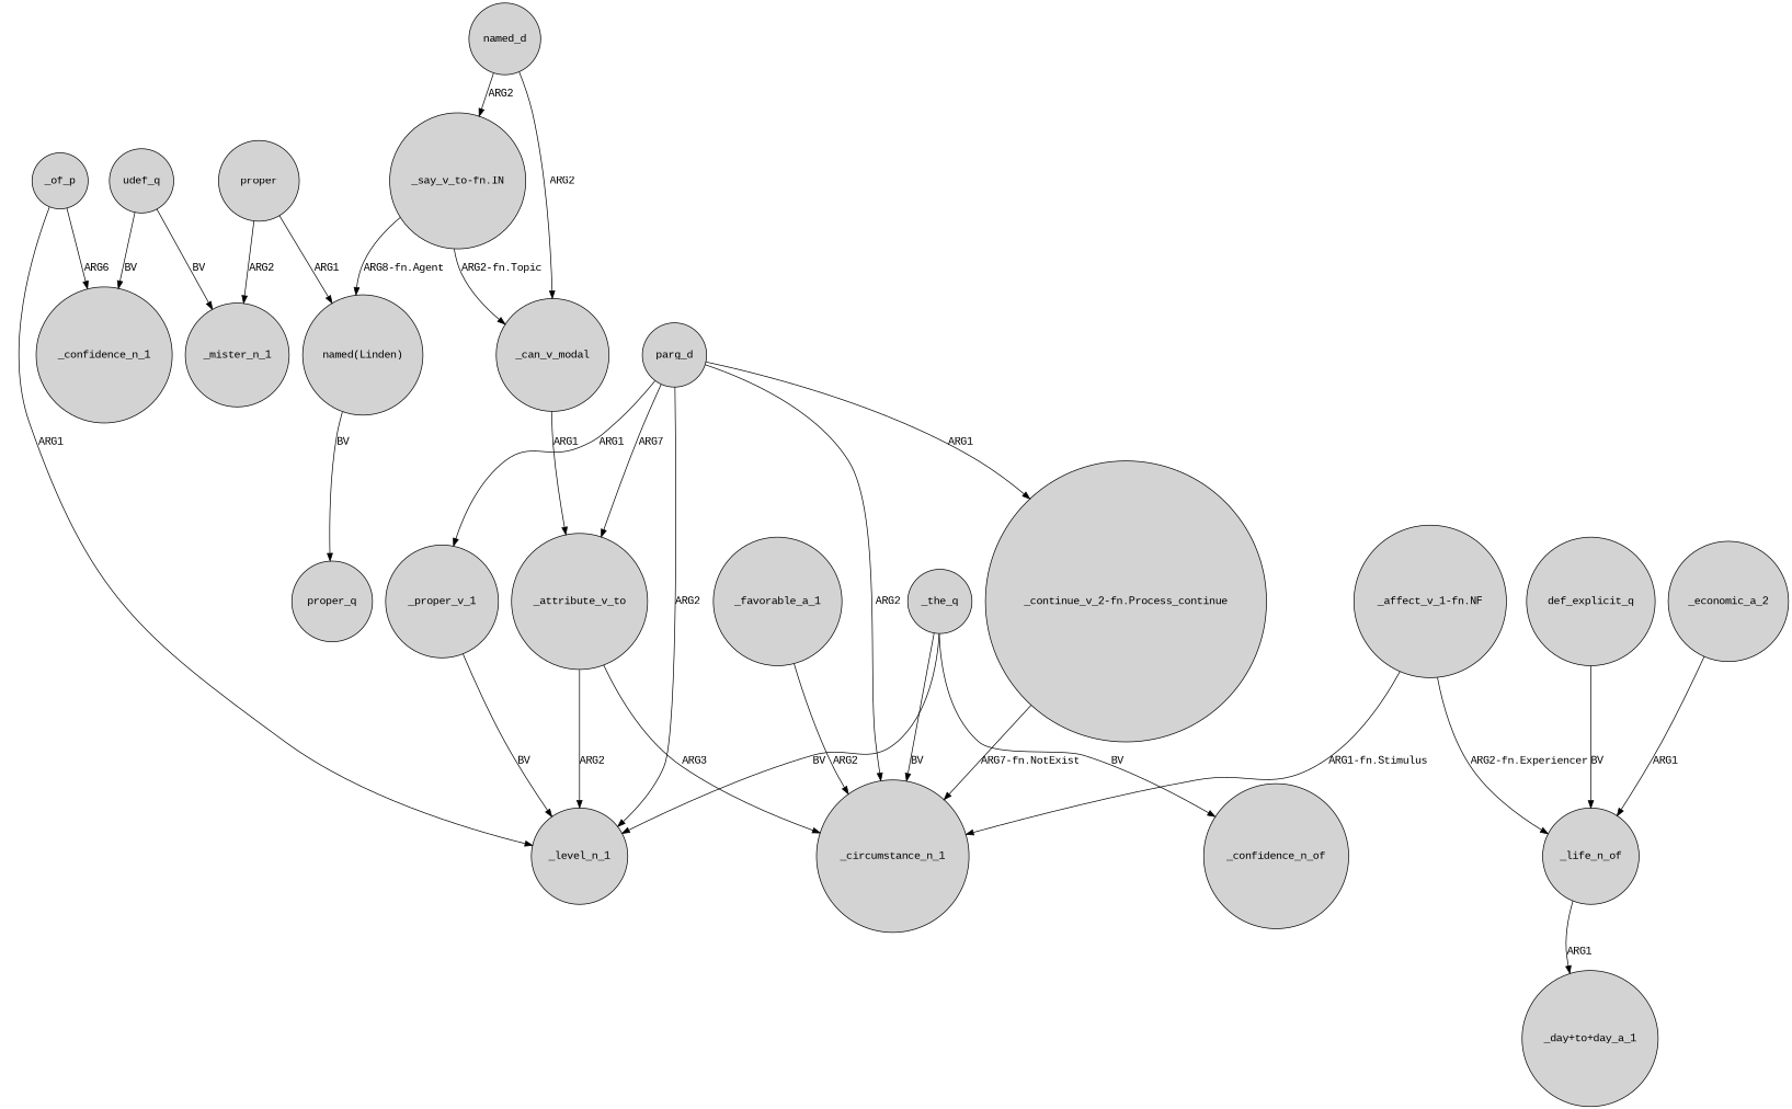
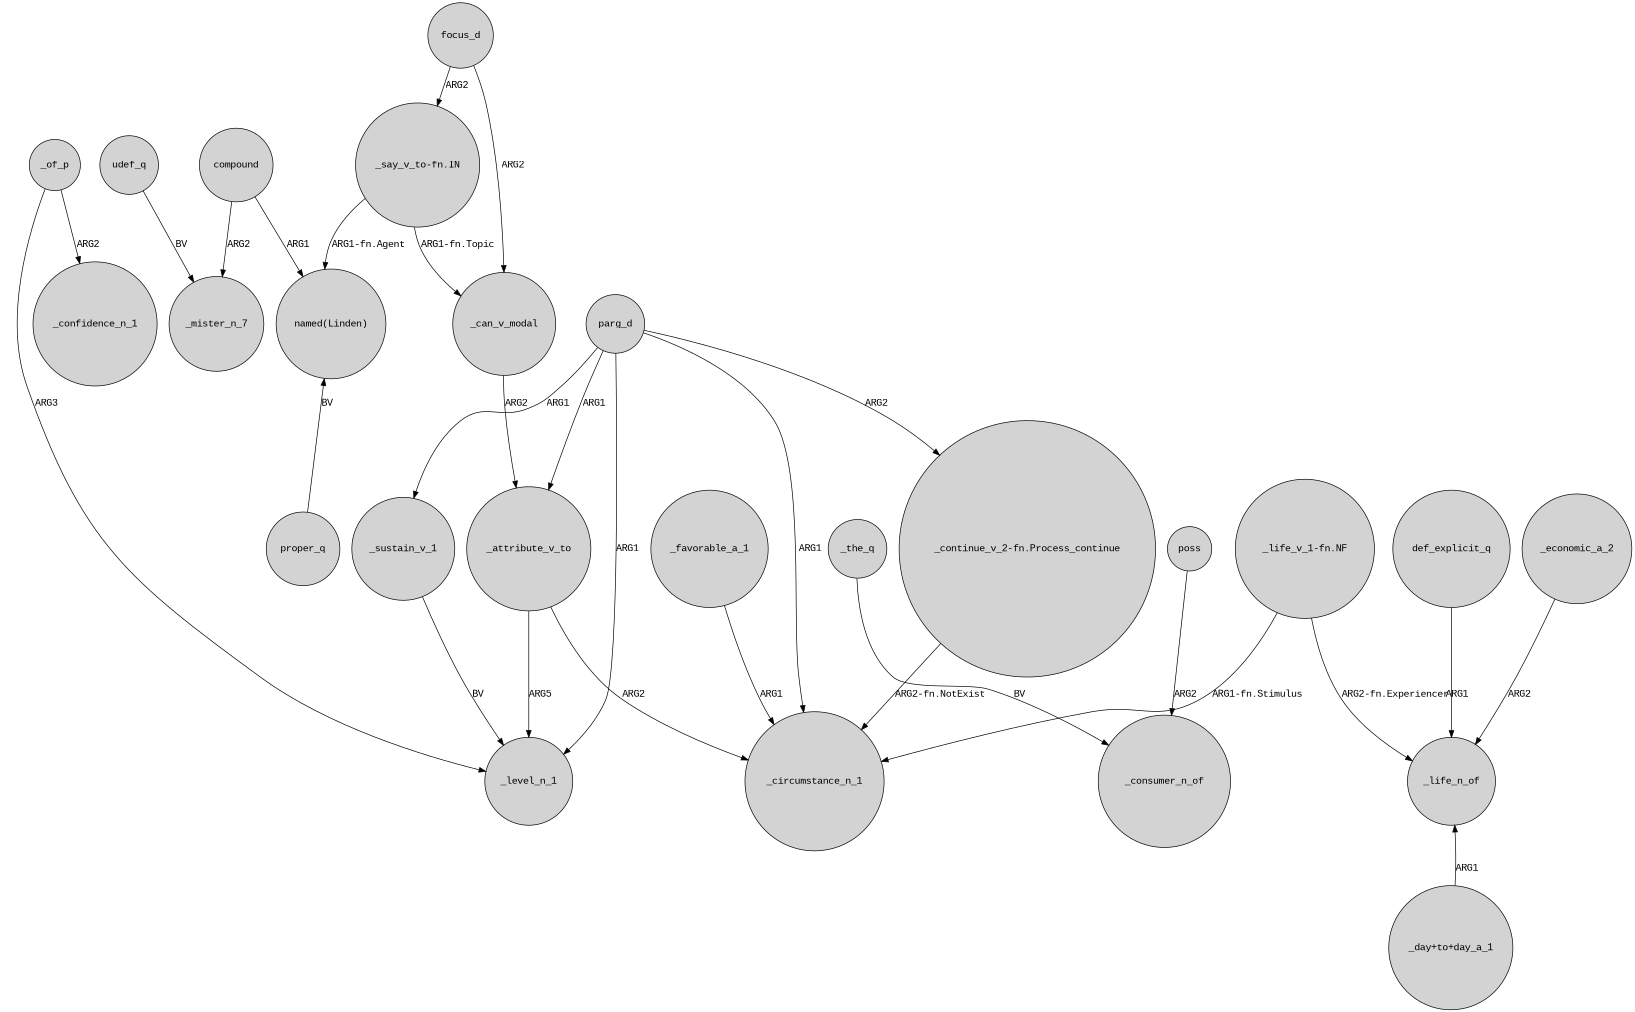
  digraph {
    fontname="Liberation Mono"
    node [fontname="Liberation Mono" shape=circle style=filled]
    edge [fontname="Liberation Mono"]
    _of_p
    _confidence_n_1
    _level_n_1
    _attribute_v_to
    _circumstance_n_1
    parg_d
-   _sustain_v_1 [label=_proper_v_1]
+   _sustain_v_1
    "_continue_v_2-fn.Process_continue"
-   "_affect_v_1-fn.NF"
+   "_affect_v_1-fn.NF" [label="_life_v_1-fn.NF"]
    _life_n_of
    def_explicit_q
-   compound [label=proper]
+   compound
    "named(Linden)"
-   _mister_n_1
+   _mister_n_1 [label=_mister_n_7]
    _the_q
-   _consumer_n_of [label=_confidence_n_of]
+   _consumer_n_of
    udef_q
    "_say_v_to-fn.IN"
    _can_v_modal
+   poss
    proper_q
    _favorable_a_1
    "_day+to+day_a_1"
    n24 [label=_economic_a_2]
-   focus_d [label=named_d]
-   _of_p -> _confidence_n_1 [label=ARG6]
-   _of_p -> _level_n_1 [label=ARG1]
-   _attribute_v_to -> _level_n_1 [label=ARG2]
-   _attribute_v_to -> _circumstance_n_1 [label=ARG3]
-   parg_d -> _level_n_1 [label=ARG2]
-   parg_d -> _attribute_v_to [label=ARG7]
-   parg_d -> _circumstance_n_1 [label=ARG2]
+   focus_d
+   _of_p -> _confidence_n_1 [label=ARG2]
+   _of_p -> _level_n_1 [label=ARG3]
+   _attribute_v_to -> _level_n_1 [label=ARG5]
+   _attribute_v_to -> _circumstance_n_1 [label=ARG2]
+   parg_d -> _level_n_1 [label=ARG1]
+   parg_d -> _attribute_v_to [label=ARG1]
+   parg_d -> _circumstance_n_1 [label=ARG1]
    parg_d -> _sustain_v_1 [label=ARG1]
-   parg_d -> "_continue_v_2-fn.Process_continue" [label=ARG1]
+   parg_d -> "_continue_v_2-fn.Process_continue" [label=ARG2]
    _sustain_v_1 -> _level_n_1 [label=BV]
-   "_continue_v_2-fn.Process_continue" -> _circumstance_n_1 [label="ARG7-fn.NotExist"]
+   "_continue_v_2-fn.Process_continue" -> _circumstance_n_1 [label="ARG2-fn.NotExist"]
    "_affect_v_1-fn.NF" -> _circumstance_n_1 [label="ARG1-fn.Stimulus"]
    "_affect_v_1-fn.NF" -> _life_n_of [label="ARG2-fn.Experiencer"]
-   def_explicit_q -> _life_n_of [label=BV]
+   def_explicit_q -> _life_n_of [label=ARG1]
    compound -> "named(Linden)" [label=ARG1]
    compound -> _mister_n_1 [label=ARG2]
-   _the_q -> _level_n_1 [label=BV]
-   _the_q -> _circumstance_n_1 [label=BV]
    _the_q -> _consumer_n_of [label=BV]
-   udef_q -> _confidence_n_1 [label=BV]
    udef_q -> _mister_n_1 [label=BV]
-   "_say_v_to-fn.IN" -> "named(Linden)" [label="ARG8-fn.Agent"]
-   "_say_v_to-fn.IN" -> _can_v_modal [label="ARG2-fn.Topic"]
-   _can_v_modal -> _attribute_v_to [label=ARG1]
-   "named(Linden)" -> proper_q [label=BV]
-   _favorable_a_1 -> _circumstance_n_1 [label=ARG2]
-   _life_n_of -> "_day+to+day_a_1" [label=ARG1]
-   n24 -> _life_n_of [label=ARG1]
+   "_say_v_to-fn.IN" -> "named(Linden)" [label="ARG1-fn.Agent"]
+   "_say_v_to-fn.IN" -> _can_v_modal [label="ARG1-fn.Topic"]
+   _can_v_modal -> _attribute_v_to [label=ARG2]
+   poss -> _consumer_n_of [label=ARG2]
+   proper_q -> "named(Linden)" [label=BV]
+   _favorable_a_1 -> _circumstance_n_1 [label=ARG1]
+   "_day+to+day_a_1" -> _life_n_of [label=ARG1]
+   n24 -> _life_n_of [label=ARG2]
    focus_d -> "_say_v_to-fn.IN" [label=ARG2]
    focus_d -> _can_v_modal [label=ARG2]
  }
